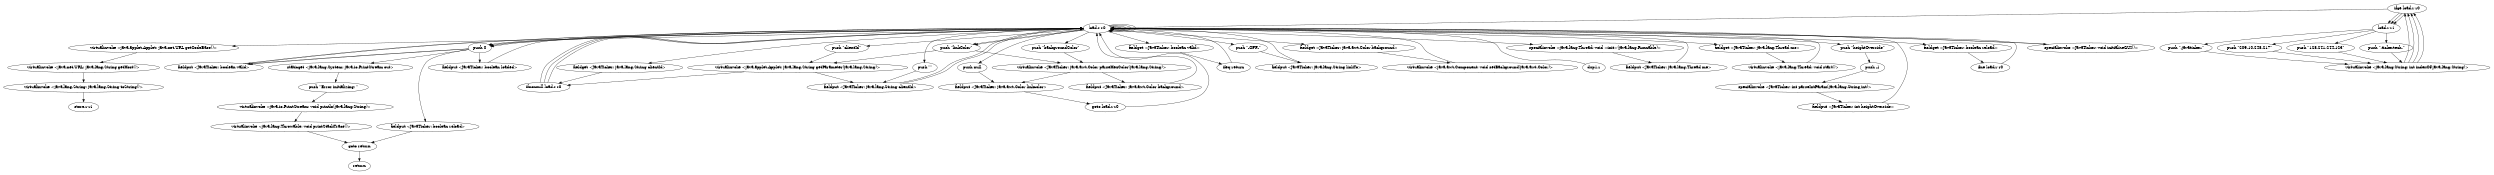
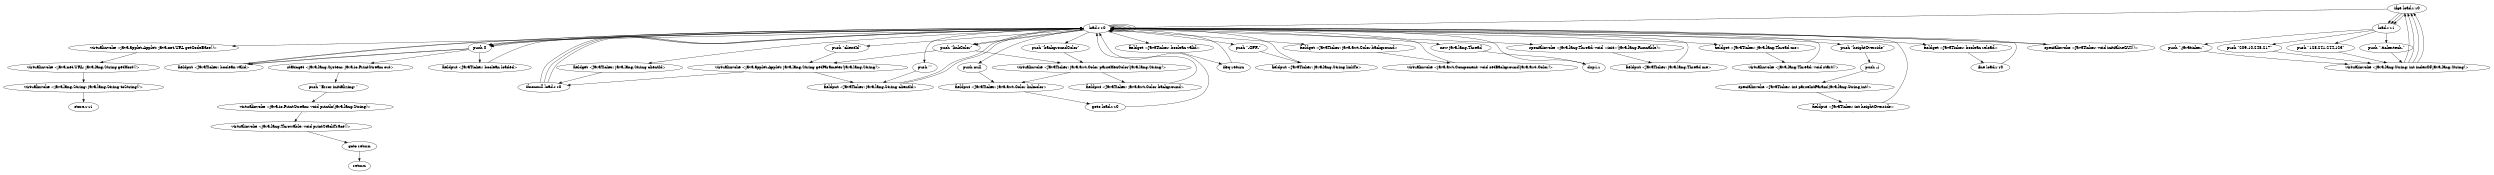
  digraph {
    "load.r r0"
    "push \"heightOverride\""
    "fieldget <JavaTicker: boolean reload>"
    "specialinvoke <JavaTicker: void initializeGUI()>"
    "virtualinvoke <java.applet.Applet: java.net.URL getCodeBase()>"
    "push 0"
    "push \"clientId\""
    "fieldget <JavaTicker: java.lang.String clientId>"
    "push \"\""
    "fieldget <JavaTicker: boolean valid>"
    "push \"-OFF-\""
    "push \"backgroundColor\""
    "fieldget <JavaTicker: java.awt.Color background>"
    "push \"linkColor\""
    "push null"
+   "new java.lang.Thread"
    "specialinvoke <java.lang.Thread: void <init>(java.lang.Runnable)>"
    "fieldget <JavaTicker: java.lang.Thread me>"
    "push -1"
    "ifne load.r r0"
    "virtualinvoke <java.net.URL: java.lang.String getHost()>"
    "fieldput <JavaTicker: boolean valid>"
    "fieldput <JavaTicker: boolean loaded>"
-   "fieldput <JavaTicker: boolean reload>"
    "staticget <java.lang.System: java.io.PrintStream out>"
    "virtualinvoke <java.applet.Applet: java.lang.String getParameter(java.lang.String)>"
    "ifnonnull load.r r0"
    "fieldput <JavaTicker: java.lang.String clientId>"
    "ifeq return"
    "fieldput <JavaTicker: java.lang.String linkTo>"
    "virtualinvoke <JavaTicker: java.awt.Color parseHexColor(java.lang.String)>"
    "virtualinvoke <java.awt.Component: void setBackground(java.awt.Color)>"
    "fieldput <JavaTicker: java.awt.Color linkcolor>"
    "dup1.r"
    "fieldput <JavaTicker: java.lang.Thread me>"
    "virtualinvoke <java.lang.Thread: void start()>"
    "specialinvoke <JavaTicker: int parseIntParam(java.lang.String,int)>"
    "fieldput <JavaTicker: int heightOverride>"
    "virtualinvoke <java.lang.String: java.lang.String toString()>"
    "store.r r1"
    "load.r r1"
    "push \".tickertech.\""
    "push \".javaticker.\""
    "push \"209.10.248.217\""
    "push \"128.241.244.123\""
    "virtualinvoke <java.lang.String: int indexOf(java.lang.String)>"
    "ifge load.r r0"
    "goto return"
    "push \"Error initializing: \""
    "fieldput <JavaTicker: java.awt.Color background>"
    "goto load.r r0"
    return
    "virtualinvoke <java.io.PrintStream: void println(java.lang.String)>"
    "virtualinvoke <java.lang.Throwable: void printStackTrace()>"
    "load.r r0" -> "load.r r0"
    "load.r r0" -> "load.r r0"
    "load.r r0" -> "load.r r0"
    "load.r r0" -> "load.r r0"
    "load.r r0" -> "load.r r0"
    "load.r r0" -> "push \"heightOverride\""
    "load.r r0" -> "fieldget <JavaTicker: boolean reload>"
    "load.r r0" -> "specialinvoke <JavaTicker: void initializeGUI()>"
    "load.r r0" -> "virtualinvoke <java.applet.Applet: java.net.URL getCodeBase()>"
    "load.r r0" -> "push 0"
    "load.r r0" -> "push 0"
    "load.r r0" -> "push 0"
    "load.r r0" -> "push 0"
    "load.r r0" -> "push \"clientId\""
    "load.r r0" -> "fieldget <JavaTicker: java.lang.String clientId>"
    "load.r r0" -> "push \"\""
    "load.r r0" -> "fieldget <JavaTicker: boolean valid>"
    "load.r r0" -> "push \"-OFF-\""
    "load.r r0" -> "push \"backgroundColor\""
    "load.r r0" -> "fieldget <JavaTicker: java.awt.Color background>"
    "load.r r0" -> "push \"linkColor\""
    "load.r r0" -> "push \"linkColor\""
    "load.r r0" -> "push null"
+   "load.r r0" -> "new java.lang.Thread"
    "load.r r0" -> "specialinvoke <java.lang.Thread: void <init>(java.lang.Runnable)>"
    "load.r r0" -> "fieldget <JavaTicker: java.lang.Thread me>"
    "push \"heightOverride\"" -> "push -1"
    "fieldget <JavaTicker: boolean reload>" -> "ifne load.r r0"
    "specialinvoke <JavaTicker: void initializeGUI()>" -> "load.r r0"
    "virtualinvoke <java.applet.Applet: java.net.URL getCodeBase()>" -> "virtualinvoke <java.net.URL: java.lang.String getHost()>"
    "push 0" -> "fieldput <JavaTicker: boolean valid>"
    "push 0" -> "fieldput <JavaTicker: boolean valid>"
    "push 0" -> "fieldput <JavaTicker: boolean loaded>"
-   "push 0" -> "fieldput <JavaTicker: boolean reload>"
    "push 0" -> "staticget <java.lang.System: java.io.PrintStream out>"
    "push \"clientId\"" -> "virtualinvoke <java.applet.Applet: java.lang.String getParameter(java.lang.String)>"
    "fieldget <JavaTicker: java.lang.String clientId>" -> "ifnonnull load.r r0"
    "push \"\"" -> "fieldput <JavaTicker: java.lang.String clientId>"
    "fieldget <JavaTicker: boolean valid>" -> "ifeq return"
    "push \"-OFF-\"" -> "fieldput <JavaTicker: java.lang.String linkTo>"
    "push \"backgroundColor\"" -> "virtualinvoke <JavaTicker: java.awt.Color parseHexColor(java.lang.String)>"
    "fieldget <JavaTicker: java.awt.Color background>" -> "virtualinvoke <java.awt.Component: void setBackground(java.awt.Color)>"
    "push \"linkColor\"" -> "virtualinvoke <java.applet.Applet: java.lang.String getParameter(java.lang.String)>"
    "push \"linkColor\"" -> "virtualinvoke <JavaTicker: java.awt.Color parseHexColor(java.lang.String)>"
    "push null" -> "fieldput <JavaTicker: java.awt.Color linkcolor>"
+   "new java.lang.Thread" -> "dup1.r"
    "specialinvoke <java.lang.Thread: void <init>(java.lang.Runnable)>" -> "fieldput <JavaTicker: java.lang.Thread me>"
    "fieldget <JavaTicker: java.lang.Thread me>" -> "virtualinvoke <java.lang.Thread: void start()>"
    "push -1" -> "specialinvoke <JavaTicker: int parseIntParam(java.lang.String,int)>"
    "ifne load.r r0" -> "load.r r0"
    "virtualinvoke <java.net.URL: java.lang.String getHost()>" -> "virtualinvoke <java.lang.String: java.lang.String toString()>"
    "fieldput <JavaTicker: boolean valid>" -> "load.r r0"
    "fieldput <JavaTicker: boolean valid>" -> "load.r r0"
    "fieldput <JavaTicker: boolean loaded>" -> "load.r r0"
-   "fieldput <JavaTicker: boolean reload>" -> "goto return"
    "staticget <java.lang.System: java.io.PrintStream out>" -> "push \"Error initializing: \""
    "virtualinvoke <java.applet.Applet: java.lang.String getParameter(java.lang.String)>" -> "ifnonnull load.r r0"
    "virtualinvoke <java.applet.Applet: java.lang.String getParameter(java.lang.String)>" -> "fieldput <JavaTicker: java.lang.String clientId>"
    "ifnonnull load.r r0" -> "load.r r0"
    "ifnonnull load.r r0" -> "load.r r0"
    "ifnonnull load.r r0" -> "load.r r0"
    "fieldput <JavaTicker: java.lang.String clientId>" -> "load.r r0"
    "fieldput <JavaTicker: java.lang.String clientId>" -> "load.r r0"
    "ifeq return" -> "load.r r0"
    "fieldput <JavaTicker: java.lang.String linkTo>" -> "load.r r0"
    "virtualinvoke <JavaTicker: java.awt.Color parseHexColor(java.lang.String)>" -> "fieldput <JavaTicker: java.awt.Color linkcolor>"
    "virtualinvoke <JavaTicker: java.awt.Color parseHexColor(java.lang.String)>" -> "fieldput <JavaTicker: java.awt.Color background>"
    "virtualinvoke <java.awt.Component: void setBackground(java.awt.Color)>" -> "load.r r0"
    "fieldput <JavaTicker: java.awt.Color linkcolor>" -> "goto load.r r0"
    "dup1.r" -> "load.r r0"
    "fieldput <JavaTicker: java.lang.Thread me>" -> "load.r r0"
    "virtualinvoke <java.lang.Thread: void start()>" -> "load.r r0"
    "specialinvoke <JavaTicker: int parseIntParam(java.lang.String,int)>" -> "fieldput <JavaTicker: int heightOverride>"
    "fieldput <JavaTicker: int heightOverride>" -> "load.r r0"
    "virtualinvoke <java.lang.String: java.lang.String toString()>" -> "store.r r1"
    "load.r r1" -> "push \".tickertech.\""
    "load.r r1" -> "push \".javaticker.\""
    "load.r r1" -> "push \"209.10.248.217\""
    "load.r r1" -> "push \"128.241.244.123\""
    "push \".tickertech.\"" -> "virtualinvoke <java.lang.String: int indexOf(java.lang.String)>"
    "push \".javaticker.\"" -> "virtualinvoke <java.lang.String: int indexOf(java.lang.String)>"
    "push \"209.10.248.217\"" -> "virtualinvoke <java.lang.String: int indexOf(java.lang.String)>"
    "push \"128.241.244.123\"" -> "virtualinvoke <java.lang.String: int indexOf(java.lang.String)>"
    "virtualinvoke <java.lang.String: int indexOf(java.lang.String)>" -> "ifge load.r r0"
    "virtualinvoke <java.lang.String: int indexOf(java.lang.String)>" -> "ifge load.r r0"
    "virtualinvoke <java.lang.String: int indexOf(java.lang.String)>" -> "ifge load.r r0"
    "virtualinvoke <java.lang.String: int indexOf(java.lang.String)>" -> "ifge load.r r0"
    "ifge load.r r0" -> "load.r r0"
    "ifge load.r r0" -> "load.r r1"
    "ifge load.r r0" -> "load.r r1"
    "ifge load.r r0" -> "load.r r1"
    "goto return" -> return
    "push \"Error initializing: \"" -> "virtualinvoke <java.io.PrintStream: void println(java.lang.String)>"
    "fieldput <JavaTicker: java.awt.Color background>" -> "load.r r0"
    "goto load.r r0" -> "load.r r0"
    "virtualinvoke <java.io.PrintStream: void println(java.lang.String)>" -> "virtualinvoke <java.lang.Throwable: void printStackTrace()>"
    "virtualinvoke <java.lang.Throwable: void printStackTrace()>" -> "goto return"
  }
